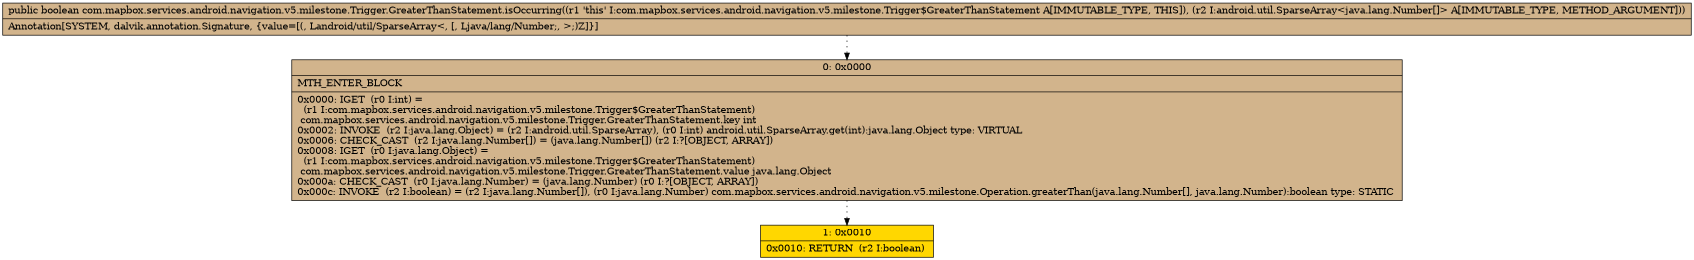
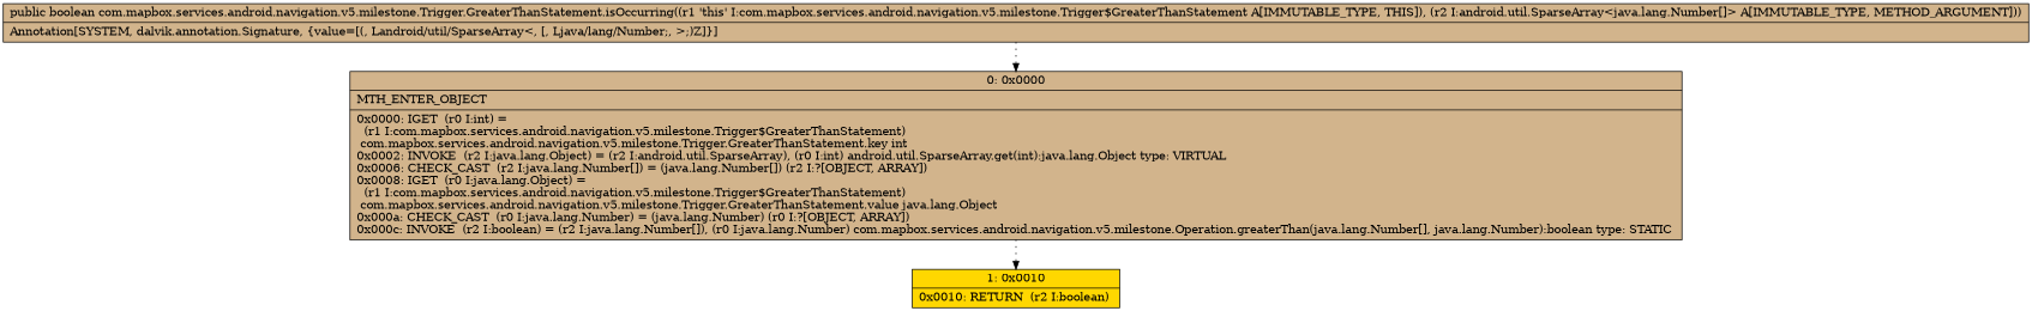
  digraph {
    node [shape=record style=filled fillcolor=tan]
    edge [style=dotted]
-   n1 [label="{0\:\ 0x0000|MTH_ENTER_BLOCK\l|0x0000: IGET  (r0 I:int) = \l  (r1 I:com.mapbox.services.android.navigation.v5.milestone.Trigger$GreaterThanStatement)\l com.mapbox.services.android.navigation.v5.milestone.Trigger.GreaterThanStatement.key int \l0x0002: INVOKE  (r2 I:java.lang.Object) = (r2 I:android.util.SparseArray), (r0 I:int) android.util.SparseArray.get(int):java.lang.Object type: VIRTUAL \l0x0006: CHECK_CAST  (r2 I:java.lang.Number[]) = (java.lang.Number[]) (r2 I:?[OBJECT, ARRAY]) \l0x0008: IGET  (r0 I:java.lang.Object) = \l  (r1 I:com.mapbox.services.android.navigation.v5.milestone.Trigger$GreaterThanStatement)\l com.mapbox.services.android.navigation.v5.milestone.Trigger.GreaterThanStatement.value java.lang.Object \l0x000a: CHECK_CAST  (r0 I:java.lang.Number) = (java.lang.Number) (r0 I:?[OBJECT, ARRAY]) \l0x000c: INVOKE  (r2 I:boolean) = (r2 I:java.lang.Number[]), (r0 I:java.lang.Number) com.mapbox.services.android.navigation.v5.milestone.Operation.greaterThan(java.lang.Number[], java.lang.Number):boolean type: STATIC \l}"]
+   n1 [label="{0\:\ 0x0000|MTH_ENTER_OBJECT\l|0x0000: IGET  (r0 I:int) = \l  (r1 I:com.mapbox.services.android.navigation.v5.milestone.Trigger$GreaterThanStatement)\l com.mapbox.services.android.navigation.v5.milestone.Trigger.GreaterThanStatement.key int \l0x0002: INVOKE  (r2 I:java.lang.Object) = (r2 I:android.util.SparseArray), (r0 I:int) android.util.SparseArray.get(int):java.lang.Object type: VIRTUAL \l0x0006: CHECK_CAST  (r2 I:java.lang.Number[]) = (java.lang.Number[]) (r2 I:?[OBJECT, ARRAY]) \l0x0008: IGET  (r0 I:java.lang.Object) = \l  (r1 I:com.mapbox.services.android.navigation.v5.milestone.Trigger$GreaterThanStatement)\l com.mapbox.services.android.navigation.v5.milestone.Trigger.GreaterThanStatement.value java.lang.Object \l0x000a: CHECK_CAST  (r0 I:java.lang.Number) = (java.lang.Number) (r0 I:?[OBJECT, ARRAY]) \l0x000c: INVOKE  (r2 I:boolean) = (r2 I:java.lang.Number[]), (r0 I:java.lang.Number) com.mapbox.services.android.navigation.v5.milestone.Operation.greaterThan(java.lang.Number[], java.lang.Number):boolean type: STATIC \l}"]
    n2 [label="{1\:\ 0x0010|0x0010: RETURN  (r2 I:boolean) \l}" fillcolor=gold]
    n3 [label="{public boolean com.mapbox.services.android.navigation.v5.milestone.Trigger.GreaterThanStatement.isOccurring((r1 'this' I:com.mapbox.services.android.navigation.v5.milestone.Trigger$GreaterThanStatement A[IMMUTABLE_TYPE, THIS]), (r2 I:android.util.SparseArray\<java.lang.Number[]\> A[IMMUTABLE_TYPE, METHOD_ARGUMENT]))  | Annotation[SYSTEM, dalvik.annotation.Signature, \{value=[(, Landroid\/util\/SparseArray\<, [, Ljava\/lang\/Number;, \>;)Z]\}]\l}"]
    n1 -> n2
    n3 -> n1
  }
